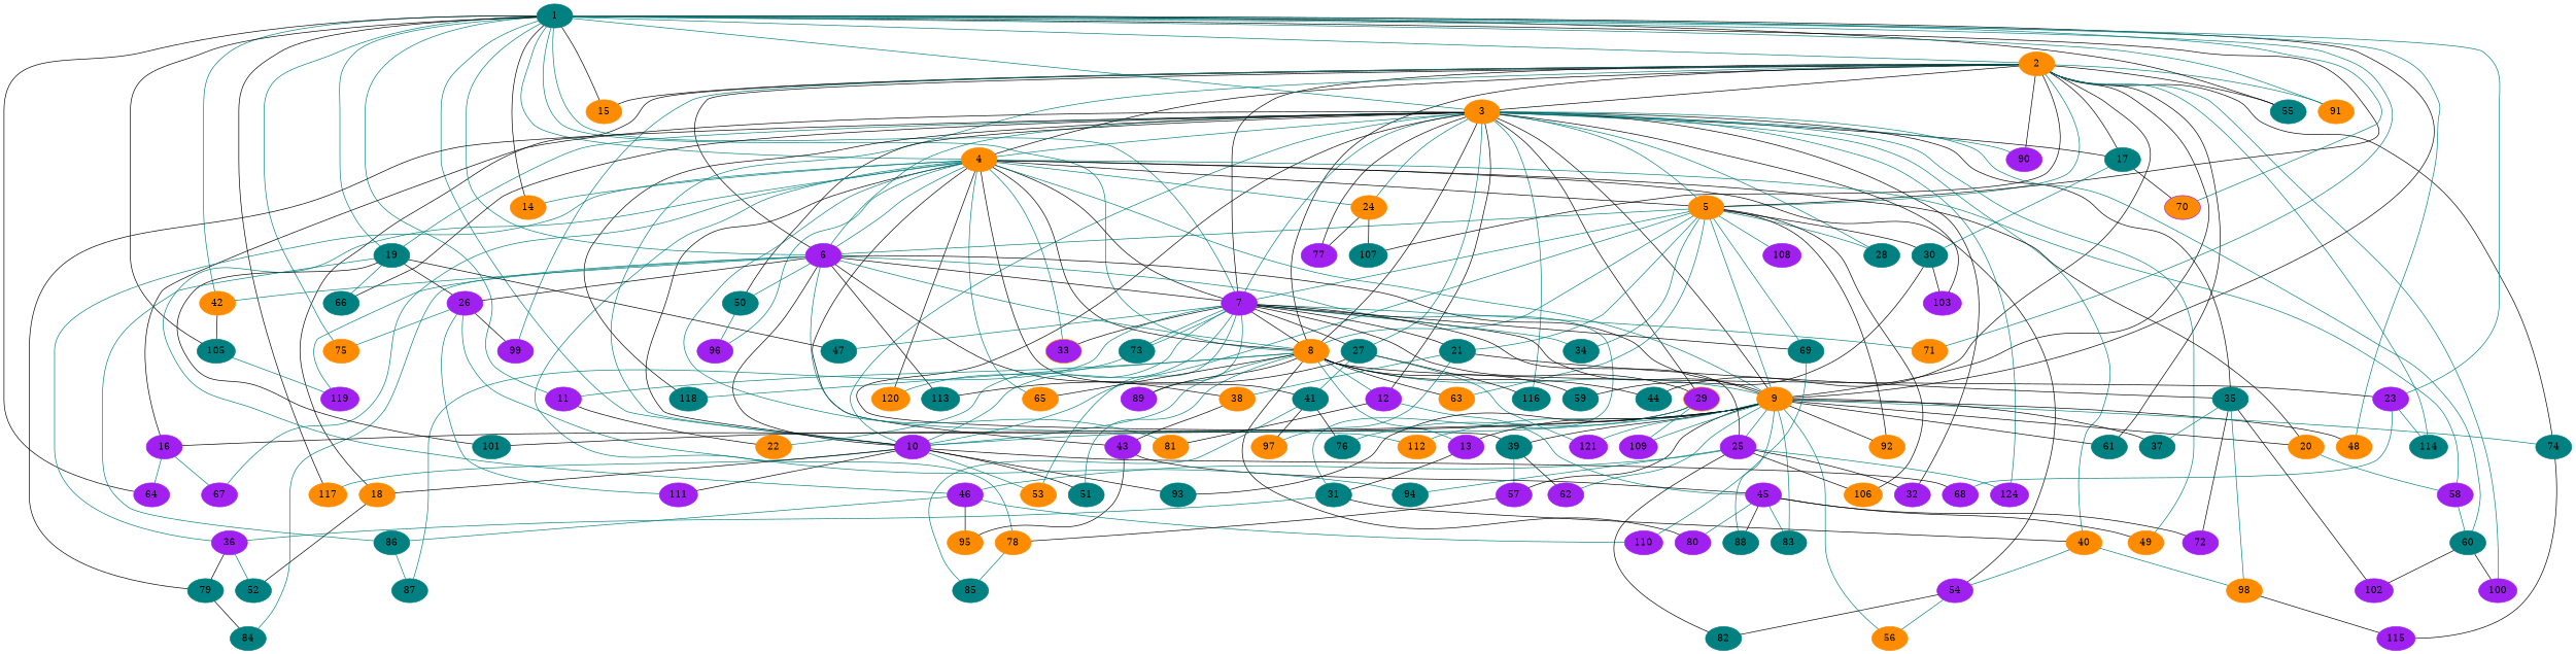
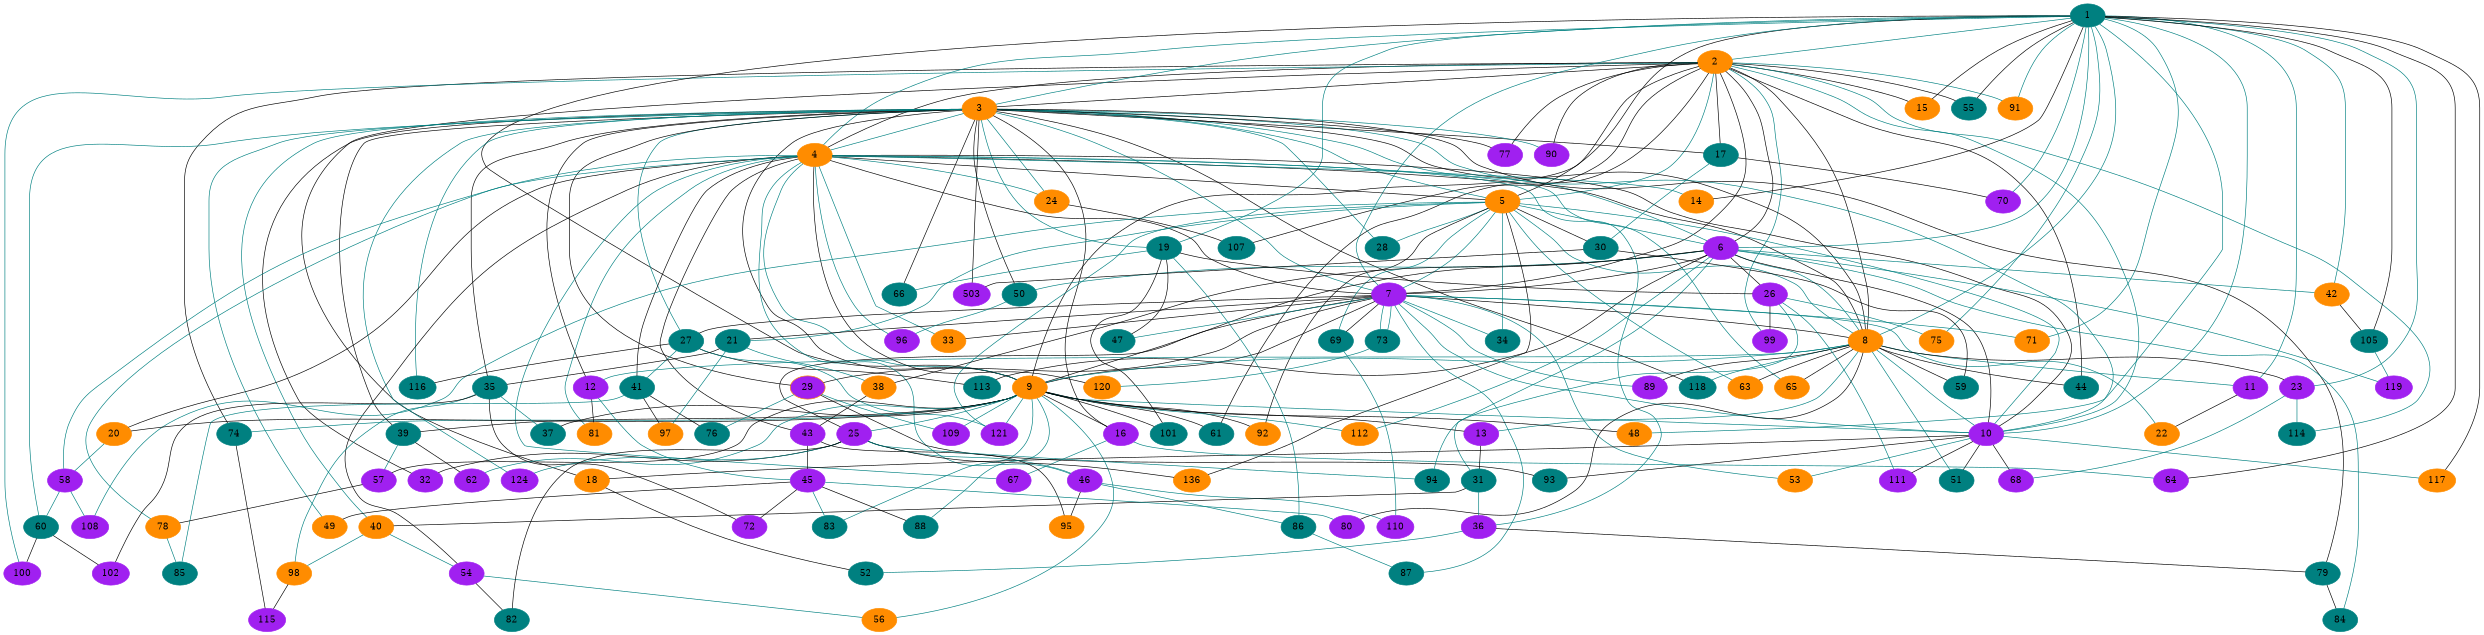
  graph {
    node [color=teal style=filled]
    edge [color=teal]
    2 [color=darkorange]
    1
    3 [color=darkorange]
    4 [color=darkorange]
    5 [color=darkorange]
    6 [color=purple]
    7 [color=purple]
    8 [color=darkorange]
    9 [color=darkorange]
    10 [color=purple]
    11 [color=purple]
    14 [color=darkorange]
    15 [color=darkorange]
    19
    23 [color=purple]
    42 [color=darkorange]
    48 [color=darkorange]
    55
    64 [color=purple]
-   70 [color=purple fillcolor=darkorange]
+   70 [color=purple]
    71 [color=darkorange]
    75 [color=darkorange]
    91 [color=darkorange]
    105
    117 [color=darkorange]
    17
    18 [color=darkorange]
    44
    61
    74
    77 [color=purple]
    90 [color=purple]
    99 [color=purple]
    100 [color=purple]
    107
    114
    12 [color=purple]
    16 [color=purple]
    24 [color=darkorange]
    27
    28
    29 [color=darkorange fillcolor=purple]
    32 [color=purple]
    35
    39
    40 [color=darkorange]
    49 [color=darkorange]
    50
    60
    66
    79
-   103 [color=purple]
+   103 [color=purple label=503]
    n53 [color=purple label=124]
    116
    118
    20 [color=darkorange]
-   33 [color=darkorange fillcolor=purple]
+   33 [color=darkorange]
    36 [color=purple]
    41
    43 [color=purple]
    46 [color=purple]
    54 [color=purple]
    58 [color=purple]
    65 [color=darkorange]
    67 [color=purple]
    78 [color=darkorange]
    81 [color=darkorange]
    96 [color=purple]
    120 [color=darkorange]
    21
    30
    34
    63 [color=darkorange]
    69
    92 [color=darkorange]
-   106 [color=darkorange]
+   106 [color=darkorange label=136]
    108 [color=purple]
    26 [color=purple]
    31
    38 [color=darkorange]
    84
    112 [color=darkorange]
    113
    119 [color=purple]
    22 [color=darkorange]
    25 [color=purple]
    47
    53 [color=darkorange]
    73
    87
    89 [color=purple]
    13 [color=purple]
    51
    59
    80 [color=purple]
    37
    56 [color=darkorange]
    57 [color=purple]
    62 [color=purple]
    83
    88
    101
    109 [color=purple]
    121 [color=purple]
    68 [color=purple]
    93
    111 [color=purple]
    86
    52
    115 [color=purple]
    45 [color=purple]
    76
    72 [color=purple]
    98 [color=darkorange]
    102 [color=purple]
    97 [color=darkorange]
    85
    95 [color=darkorange]
    110 [color=purple]
    82
    94
    2 -- 3 [color=black]
    2 -- 4 [color=black]
    2 -- 5
    2 -- 6 [color=black]
    2 -- 7 [color=black]
    2 -- 8 [color=black]
    2 -- 9 [color=black]
    2 -- 10
    2 -- 15 [color=black]
    2 -- 55 [color=black]
    2 -- 91
    2 -- 17 [color=black]
    2 -- 18 [color=black]
    2 -- 44 [color=black]
    2 -- 61 [color=black]
    2 -- 74 [color=black]
-   24 -- 77 [color=black]
+   2 -- 77 [color=black]
    2 -- 90 [color=black]
    2 -- 99
    2 -- 100
    2 -- 107 [color=black]
    2 -- 114
    1 -- 2
    1 -- 3
    1 -- 4
    1 -- 5 [color=black]
    1 -- 6
    1 -- 7
    1 -- 8
    1 -- 9 [color=black]
    1 -- 10
    1 -- 11
    1 -- 14 [color=black]
    1 -- 15 [color=black]
    1 -- 19
    1 -- 23
    1 -- 42
    1 -- 48
    1 -- 55 [color=black]
    1 -- 64 [color=black]
    1 -- 70
    1 -- 71
    1 -- 75
    1 -- 91
    1 -- 105 [color=black]
    1 -- 117 [color=black]
    3 -- 4
    3 -- 5
    3 -- 6
    3 -- 7
    3 -- 8 [color=black]
    3 -- 9 [color=black]
    3 -- 10
    3 -- 19
    3 -- 17 [color=black]
    3 -- 77 [color=black]
    3 -- 90
    3 -- 12 [color=black]
    3 -- 16 [color=black]
    3 -- 24
    3 -- 27
    3 -- 28
    3 -- 29 [color=black]
    3 -- 32 [color=black]
    3 -- 35 [color=black]
    3 -- 39 [color=black]
    3 -- 40
    3 -- 49
    3 -- 50 [color=black]
    3 -- 60
    3 -- 66 [color=black]
    3 -- 79 [color=black]
    3 -- 103 [color=black]
    3 -- n53
    3 -- 116
    3 -- 118 [color=black]
    4 -- 5 [color=black]
-   4 -- 6
    4 -- 7 [color=black]
    4 -- 8 [color=black]
    4 -- 9
    4 -- 10 [color=black]
    4 -- 14
    4 -- 24
    4 -- 20 [color=black]
    4 -- 33
    4 -- 36
    4 -- 41 [color=black]
    4 -- 43 [color=black]
    4 -- 46
    4 -- 54 [color=black]
    4 -- 58
    4 -- 65
    4 -- 67
    4 -- 78
    4 -- 81
    4 -- 96
    4 -- 120 [color=black]
    5 -- 6
    5 -- 7
    5 -- 8
-   5 -- 9
+   5 -- 121
    5 -- 10
    5 -- 28
    5 -- 21
    5 -- 30 [color=black]
    5 -- 34
    5 -- 63
    5 -- 69
    5 -- 92 [color=black]
    5 -- 106 [color=black]
    5 -- 108
    6 -- 7 [color=black]
    6 -- 8
    6 -- 9 [color=black]
    6 -- 10 [color=black]
    6 -- 42
    6 -- 50
    6 -- 26 [color=black]
    6 -- 31
    6 -- 38 [color=black]
    6 -- 84
    6 -- 112
    6 -- 113 [color=black]
    6 -- 119
    7 -- 8 [color=black]
    7 -- 9 [color=black]
    7 -- 10
    7 -- 71
    7 -- 27 [color=black]
    7 -- 29 [color=black]
    7 -- 33 [color=black]
    7 -- 21 [color=black]
    7 -- 34
    7 -- 69 [color=black]
    7 -- 22
    7 -- 25 [color=black]
    7 -- 47
    7 -- 53
    7 -- 73
    7 -- 73
    7 -- 87
    7 -- 89
    8 -- 9
    8 -- 10
    8 -- 11
    8 -- 23 [color=black]
    8 -- 44 [color=black]
    8 -- 12
    8 -- 118
    8 -- 65 [color=black]
    8 -- 63 [color=black]
    8 -- 89 [color=black]
    8 -- 13
    8 -- 51
    8 -- 59 [color=black]
    8 -- 80 [color=black]
    9 -- 10
    9 -- 48 [color=black]
    9 -- 61 [color=black]
    9 -- 74
    9 -- 16 [color=black]
    9 -- 39 [color=black]
    9 -- 20 [color=black]
    9 -- 92 [color=black]
    9 -- 112
    9 -- 25
    9 -- 13 [color=black]
    9 -- 37 [color=black]
    9 -- 56
    9 -- 57 [color=black]
    9 -- 62
    9 -- 83
    9 -- 88
    9 -- 101 [color=black]
    9 -- 109
    9 -- 121
    10 -- 117
    10 -- 18 [color=black]
    10 -- 53
    10 -- 51 [color=black]
    10 -- 68 [color=black]
    10 -- 93 [color=black]
    10 -- 111 [color=black]
    11 -- 22 [color=black]
    19 -- 66
    19 -- 26 [color=black]
    19 -- 47 [color=black]
    19 -- 101 [color=black]
    19 -- 86
    23 -- 114
    23 -- 68
    42 -- 105 [color=black]
    105 -- 119
    17 -- 70 [color=black]
    17 -- 30
    18 -- 52 [color=black]
    74 -- 115 [color=black]
    12 -- 81 [color=black]
    12 -- 45
    16 -- 64
    16 -- 67
    24 -- 107 [color=black]
    27 -- 116 [color=black]
    27 -- 41
    27 -- 113 [color=black]
    27 -- 121
    29 -- 109
    29 -- 93 [color=black]
    29 -- 76
    35 -- 37
    35 -- 72 [color=black]
    35 -- 98
    35 -- 102 [color=black]
    39 -- 57
    39 -- 62 [color=black]
    40 -- 54
    40 -- 98
    50 -- 96
    60 -- 100 [color=black]
    60 -- 102 [color=black]
    79 -- 84 [color=black]
    20 -- 58
    36 -- 79 [color=black]
    36 -- 52
    41 -- 76 [color=black]
    41 -- 97 [color=black]
    41 -- 85
    43 -- 45 [color=black]
    43 -- 95 [color=black]
    46 -- 86
    46 -- 95 [color=black]
    46 -- 110
    54 -- 56
    54 -- 82 [color=black]
    58 -- 60
+   58 -- 108
    78 -- 85
    21 -- 35 [color=black]
    21 -- 38
    21 -- 97
    30 -- 103 [color=black]
    30 -- 59 [color=black]
    69 -- 110
    26 -- 75
    26 -- 99 [color=black]
    26 -- 111
    26 -- 94
    31 -- 40 [color=black]
    31 -- 36
    38 -- 43 [color=black]
    25 -- 32 [color=black]
    25 -- n53
    25 -- 46
    25 -- 106 [color=black]
    25 -- 82 [color=black]
    25 -- 94
    73 -- 120
    13 -- 31 [color=black]
    57 -- 78 [color=black]
    86 -- 87
    45 -- 49 [color=black]
    45 -- 80
    45 -- 83
    45 -- 88 [color=black]
    45 -- 72 [color=black]
    98 -- 115 [color=black]
  }
